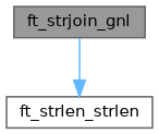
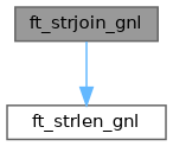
  digraph {
    rankdir=TB
    node [fontname=Helvetica fontsize=10 shape=box style=filled]
    n1 [color=gray40 fillcolor=grey60 fontcolor=black height=0.2 label=ft_strjoin_gnl width=0.4]
-   n2 [color=grey40 fillcolor=white height=0.2 label=ft_strlen_strlen width=0.4]
+   n2 [color=grey40 fillcolor=white height=0.2 label=ft_strlen_gnl width=0.4]
    n1 -> n2 [color=steelblue1 fontname=Helvetica fontsize=10 labelfontname=Helvetica labelfontsize=10 style=solid]
  }
